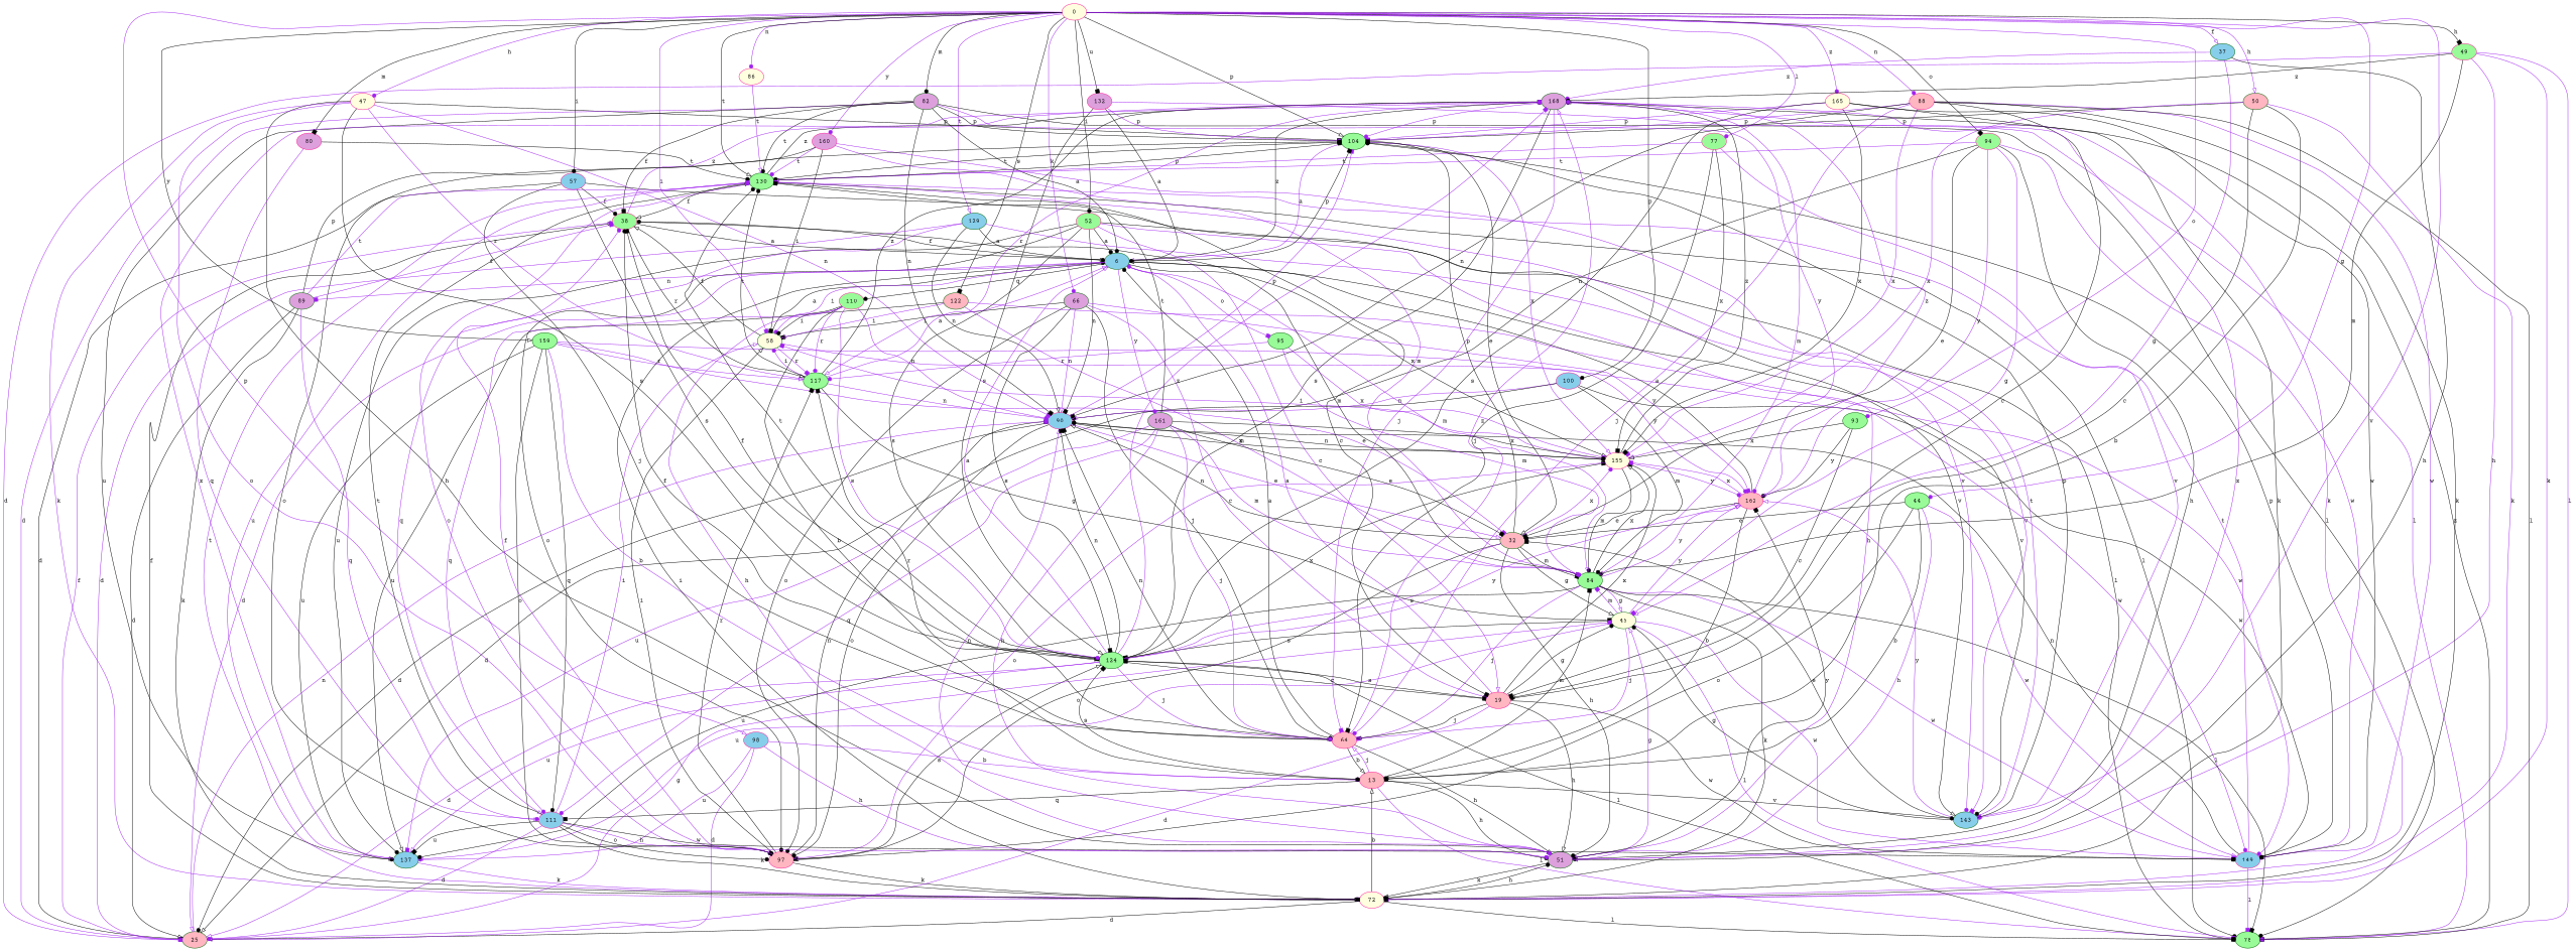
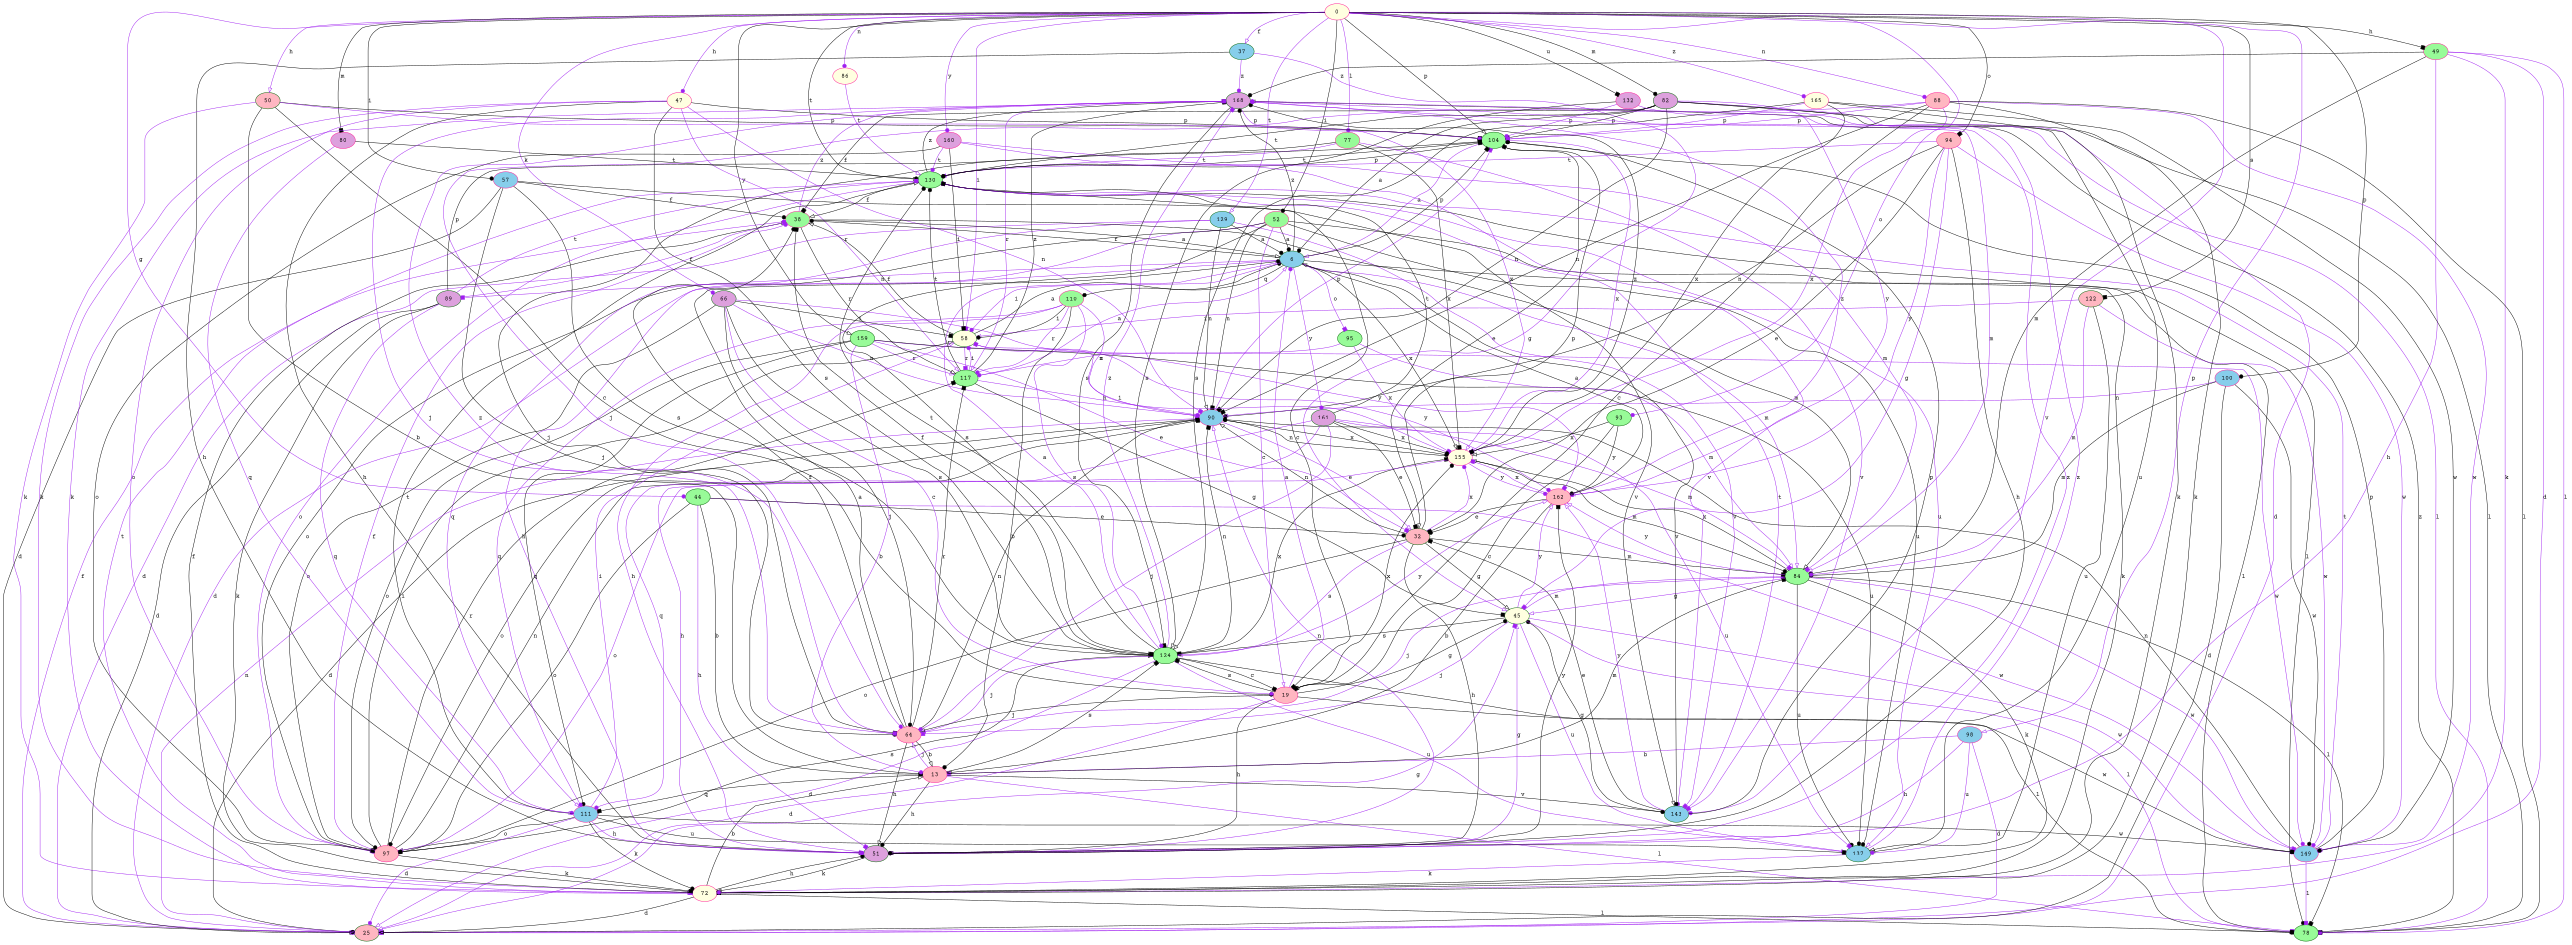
  strict digraph {
    fontname="Courier Prime"
    node [color=deeppink fillcolor=palegreen fontname="Courier Prime" style=filled]
    edge [arrowhead=dot color=black fontname="Courier Prime"]
    0 [fillcolor=lightyellow]
    37 [color=darkgreen fillcolor=skyblue]
    44 [color=darkgreen]
    47 [fillcolor=lightyellow]
    49
    50 [color=darkgreen fillcolor=lightpink]
    52
    57 [fillcolor=skyblue]
    58 [color=darkgreen fillcolor=lightyellow]
    66 [color=darkgreen fillcolor=plum]
    77
    80 [fillcolor=plum]
    82 [color=darkgreen fillcolor=plum]
    86 [fillcolor=lightyellow]
    88 [fillcolor=lightpink]
    93 [color=darkgreen]
-   94
+   94 [fillcolor=lightpink]
    98 [fillcolor=skyblue]
    100 [fillcolor=skyblue]
    104 [color=darkgreen]
    122 [color=darkgreen fillcolor=lightpink]
    129 [color=darkgreen fillcolor=skyblue]
    130 [color=darkgreen]
    132 [fillcolor=plum]
    143 [color=darkgreen fillcolor=skyblue]
    159 [color=darkgreen]
    160 [fillcolor=plum]
    165 [fillcolor=lightyellow]
    168 [color=darkgreen fillcolor=plum]
    51 [color=darkgreen fillcolor=plum]
    45 [color=darkgreen fillcolor=lightyellow]
    13 [fillcolor=lightpink]
    149 [fillcolor=skyblue]
    32 [color=darkgreen fillcolor=lightpink]
    97 [fillcolor=lightpink]
    72 [fillcolor=lightyellow]
    124 [color=darkgreen]
    90 [fillcolor=skyblue]
    117 [color=darkgreen]
    25 [color=darkgreen fillcolor=lightpink]
    84 [color=darkgreen]
    78 [color=darkgreen]
    155 [fillcolor=lightyellow]
    19 [fillcolor=lightpink]
    6 [color=darkgreen fillcolor=skyblue]
    137 [color=darkgreen fillcolor=skyblue]
    38
    64 [fillcolor=lightpink]
    162 [fillcolor=lightpink]
    111 [fillcolor=skyblue]
    89 [color=darkgreen fillcolor=plum]
    95 [color=darkgreen]
    110
    161 [color=darkgreen fillcolor=plum]
    0 -> 37 [arrowhead=onormal color=purple label=f]
    0 -> 44 [color=purple label=g]
    0 -> 47 [color=purple label=h]
    0 -> 49 [arrowhead=box label=h]
    0 -> 50 [arrowhead=onormal color=purple label=h]
    0 -> 52 [label=i]
    0 -> 57 [label=i]
    0 -> 58 [arrowhead=box color=purple label=i]
    0 -> 66 [color=purple label=k]
    0 -> 77 [color=purple label=l]
    0 -> 80 [arrowhead=box label=m]
    0 -> 82 [label=m]
    0 -> 86 [color=purple label=n]
    0 -> 88 [color=purple label=n]
    0 -> 93 [color=purple label=o]
    0 -> 94 [arrowhead=box label=o]
    0 -> 98 [arrowhead=onormal color=purple label=p]
    0 -> 100 [label=p]
    0 -> 104 [arrowhead=onormal label=p]
    0 -> 122 [arrowhead=box label=s]
    0 -> 129 [arrowhead=onormal color=purple label=t]
    0 -> 130 [arrowhead=onormal label=t]
    0 -> 132 [arrowhead=box label=u]
    0 -> 143 [color=purple label=v]
    0 -> 159 [arrowhead=onormal label=y]
    0 -> 160 [color=purple label=y]
    0 -> 165 [color=purple label=z]
    37 -> 168 [color=purple label=z]
    37 -> 51 [arrowhead=onormal label=h]
    37 -> 45 [arrowhead=onormal color=purple label=g]
    44 -> 51 [arrowhead=box color=purple label=h]
    44 -> 13 [arrowhead=box label=b]
    44 -> 149 [arrowhead=onormal color=purple label=w]
    44 -> 32 [label=e]
    44 -> 97 [arrowhead=box label=o]
    47 -> 104 [arrowhead=box label=p]
    47 -> 51 [arrowhead=onormal label=h]
    47 -> 97 [arrowhead=onormal color=purple label=o]
    47 -> 72 [arrowhead=box color=purple label=k]
    47 -> 124 [arrowhead=onormal label=s]
    47 -> 90 [arrowhead=box color=purple label=n]
    47 -> 117 [arrowhead=onormal color=purple label=r]
    49 -> 168 [label=z]
    49 -> 51 [arrowhead=onormal color=purple label=h]
    49 -> 72 [arrowhead=box color=purple label=k]
    49 -> 25 [arrowhead=box color=purple label=d]
    49 -> 84 [label=m]
    49 -> 78 [arrowhead=box color=purple label=l]
    50 -> 104 [arrowhead=box label=p]
    50 -> 13 [label=b]
    50 -> 72 [arrowhead=box color=purple label=k]
    50 -> 155 [arrowhead=onormal color=purple label=x]
    50 -> 19 [label=c]
    52 -> 51 [arrowhead=onormal color=purple label=h]
    52 -> 97 [label=o]
    52 -> 124 [arrowhead=onormal label=s]
    52 -> 90 [arrowhead=box label=n]
    52 -> 78 [arrowhead=box label=l]
    52 -> 19 [arrowhead=onormal color=purple label=c]
    52 -> 6 [label=a]
    52 -> 137 [label=u]
    57 -> 143 [arrowhead=onormal label=v]
    57 -> 124 [arrowhead=box label=s]
    57 -> 25 [label=d]
    57 -> 38 [label=f]
    57 -> 64 [label=j]
    58 -> 117 [arrowhead=box color=purple label=r]
    58 -> 6 [label=a]
    58 -> 38 [arrowhead=onormal label=f]
    58 -> 162 [color=purple label=y]
    66 -> 58 [arrowhead=box label=i]
    66 -> 97 [label=o]
    66 -> 124 [arrowhead=box label=s]
    66 -> 90 [arrowhead=onormal color=purple label=n]
    66 -> 19 [color=purple label=c]
    66 -> 64 [label=j]
    66 -> 162 [arrowhead=box color=purple label=y]
    77 -> 130 [arrowhead=onormal color=purple label=t]
    77 -> 143 [arrowhead=box color=purple label=v]
    77 -> 155 [arrowhead=box label=x]
    77 -> 64 [arrowhead=box label=j]
    80 -> 130 [label=t]
    80 -> 111 [color=purple label=q]
    82 -> 104 [arrowhead=box label=p]
    82 -> 130 [label=t]
    82 -> 90 [arrowhead=box label=n]
    82 -> 25 [arrowhead=box color=purple label=d]
    82 -> 78 [label=l]
    82 -> 6 [label=a]
    82 -> 137 [arrowhead=onormal label=u]
    82 -> 38 [arrowhead=box label=f]
    82 -> 162 [color=purple label=y]
    86 -> 130 [arrowhead=onormal color=purple label=t]
    88 -> 104 [arrowhead=box color=purple label=p]
    88 -> 149 [arrowhead=onormal color=purple label=w]
    88 -> 72 [arrowhead=box label=k]
    88 -> 90 [arrowhead=box label=n]
    88 -> 78 [arrowhead=box label=l]
    88 -> 155 [arrowhead=box color=purple label=x]
    88 -> 19 [arrowhead=onormal label=c]
    88 -> 64 [color=purple label=j]
    93 -> 155 [arrowhead=onormal label=x]
    93 -> 19 [arrowhead=box label=c]
    93 -> 162 [label=y]
    94 -> 130 [arrowhead=onormal color=purple label=t]
    94 -> 51 [label=h]
    94 -> 45 [arrowhead=box color=purple label=g]
    94 -> 149 [arrowhead=box color=purple label=w]
    94 -> 32 [arrowhead=box label=e]
    94 -> 90 [label=n]
    94 -> 162 [arrowhead=onormal color=purple label=y]
    98 -> 51 [color=purple label=h]
    98 -> 13 [arrowhead=box color=purple label=b]
    98 -> 25 [arrowhead=onormal color=purple label=d]
    98 -> 137 [color=purple label=u]
    100 -> 149 [label=w]
    100 -> 90 [arrowhead=onormal color=purple label=n]
    100 -> 25 [arrowhead=onormal label=d]
    100 -> 84 [label=m]
    104 -> 130 [label=t]
    104 -> 32 [arrowhead=onormal label=e]
    104 -> 155 [arrowhead=onormal color=purple label=x]
    104 -> 6 [arrowhead=onormal color=purple label=a]
    122 -> 58 [arrowhead=onormal color=purple label=i]
    122 -> 149 [color=purple label=w]
    122 -> 84 [color=purple label=m]
    122 -> 137 [arrowhead=onormal label=u]
    129 -> 143 [arrowhead=box color=purple label=v]
    129 -> 90 [arrowhead=onormal label=n]
    129 -> 25 [arrowhead=box color=purple label=d]
    129 -> 6 [label=a]
    129 -> 111 [arrowhead=onormal color=purple label=q]
    130 -> 104 [arrowhead=box label=p]
    130 -> 168 [arrowhead=box label=z]
    130 -> 97 [arrowhead=box color=purple label=o]
    130 -> 78 [label=l]
    130 -> 19 [arrowhead=box label=c]
    130 -> 137 [arrowhead=onormal color=purple label=u]
    130 -> 38 [arrowhead=onormal label=f]
    132 -> 104 [color=purple label=p]
    132 -> 124 [arrowhead=onormal label=s]
    132 -> 78 [color=purple label=l]
-   132 -> 6 [label=a]
    143 -> 104 [label=p]
    143 -> 130 [arrowhead=box color=purple label=t]
    143 -> 45 [label=g]
    143 -> 32 [arrowhead=box label=e]
    143 -> 162 [arrowhead=onormal color=purple label=y]
    159 -> 13 [color=purple label=b]
    159 -> 149 [color=purple label=w]
    159 -> 32 [arrowhead=box color=purple label=e]
    159 -> 97 [label=o]
    159 -> 117 [arrowhead=onormal color=purple label=r]
    159 -> 137 [label=u]
    159 -> 111 [label=q]
    160 -> 58 [arrowhead=box label=i]
    160 -> 130 [color=purple label=t]
    160 -> 143 [color=purple label=v]
    160 -> 97 [arrowhead=box label=o]
    160 -> 84 [arrowhead=box color=purple label=m]
    165 -> 104 [arrowhead=box color=purple label=p]
    165 -> 149 [label=w]
    165 -> 72 [arrowhead=box label=k]
    165 -> 124 [arrowhead=onormal label=s]
    165 -> 155 [arrowhead=box label=x]
    168 -> 104 [color=purple label=p]
    168 -> 72 [arrowhead=onormal color=purple label=k]
    168 -> 124 [arrowhead=box label=s]
    168 -> 117 [arrowhead=onormal color=purple label=r]
    168 -> 84 [arrowhead=onormal color=purple label=m]
    168 -> 64 [arrowhead=box color=purple label=j]
    51 -> 168 [color=purple label=z]
    51 -> 45 [arrowhead=onormal color=purple label=g]
    51 -> 72 [arrowhead=onormal label=k]
    51 -> 90 [arrowhead=onormal color=purple label=n]
    51 -> 162 [arrowhead=box label=y]
    45 -> 149 [color=purple label=w]
    45 -> 124 [arrowhead=box label=s]
    45 -> 84 [arrowhead=box color=purple label=m]
    45 -> 78 [arrowhead=box color=purple label=l]
    45 -> 137 [arrowhead=onormal color=purple label=u]
    45 -> 64 [arrowhead=box color=purple label=j]
    45 -> 162 [arrowhead=onormal color=purple label=y]
    13 -> 143 [label=v]
    13 -> 51 [label=h]
    13 -> 124 [arrowhead=box label=s]
    13 -> 84 [arrowhead=box label=m]
    13 -> 78 [arrowhead=box color=purple label=l]
    13 -> 64 [arrowhead=onormal color=purple label=j]
    13 -> 111 [arrowhead=box label=q]
    149 -> 104 [label=p]
    149 -> 130 [color=purple label=t]
    149 -> 90 [label=n]
    149 -> 78 [arrowhead=box color=purple label=l]
    32 -> 104 [arrowhead=box label=p]
    32 -> 51 [label=h]
    32 -> 45 [arrowhead=onormal label=g]
    32 -> 97 [arrowhead=onormal label=o]
    32 -> 124 [arrowhead=onormal color=purple label=s]
    32 -> 90 [arrowhead=onormal label=n]
    32 -> 84 [arrowhead=box label=m]
    32 -> 155 [color=purple label=x]
    97 -> 58 [arrowhead=onormal label=i]
    97 -> 72 [arrowhead=box label=k]
    97 -> 124 [arrowhead=onormal label=s]
    97 -> 90 [arrowhead=box label=n]
    97 -> 117 [arrowhead=box label=r]
    97 -> 38 [color=purple label=f]
    72 -> 130 [arrowhead=box color=purple label=t]
    72 -> 51 [label=h]
    72 -> 13 [arrowhead=onormal label=b]
    72 -> 25 [arrowhead=onormal label=d]
    72 -> 78 [arrowhead=box label=l]
    72 -> 38 [arrowhead=onormal label=f]
    124 -> 130 [label=t]
    124 -> 168 [arrowhead=box color=purple label=z]
    124 -> 90 [arrowhead=box label=n]
    124 -> 25 [arrowhead=onormal color=purple label=d]
    124 -> 78 [label=l]
    124 -> 155 [arrowhead=box label=x]
    124 -> 19 [arrowhead=box label=c]
    124 -> 6 [arrowhead=onormal color=purple label=a]
    124 -> 137 [arrowhead=onormal color=purple label=u]
    124 -> 38 [arrowhead=box label=f]
    124 -> 64 [arrowhead=onormal color=purple label=j]
    124 -> 162 [arrowhead=onormal color=purple label=y]
    90 -> 104 [arrowhead=box color=purple label=p]
    90 -> 32 [arrowhead=onormal color=purple label=e]
    90 -> 97 [label=o]
    90 -> 25 [label=d]
    90 -> 155 [label=x]
    117 -> 58 [color=purple label=i]
    117 -> 130 [label=t]
    117 -> 168 [arrowhead=box label=z]
    117 -> 45 [arrowhead=box label=g]
    117 -> 90 [color=purple label=n]
    117 -> 6 [arrowhead=onormal color=purple label=a]
    25 -> 45 [arrowhead=box color=purple label=g]
    25 -> 90 [arrowhead=box color=purple label=n]
    25 -> 38 [color=purple label=f]
    84 -> 45 [arrowhead=onormal color=purple label=g]
    84 -> 149 [arrowhead=box color=purple label=w]
    84 -> 72 [arrowhead=box label=k]
    84 -> 78 [arrowhead=box label=l]
    84 -> 155 [arrowhead=onormal label=x]
    84 -> 137 [label=u]
    84 -> 64 [arrowhead=onormal color=purple label=j]
    84 -> 162 [arrowhead=onormal color=purple label=y]
    78 -> 168 [arrowhead=onormal label=z]
    155 -> 58 [arrowhead=box color=purple label=i]
    155 -> 168 [label=z]
    155 -> 97 [arrowhead=onormal color=purple label=o]
    155 -> 90 [label=n]
    155 -> 84 [label=m]
    155 -> 162 [color=purple label=y]
    19 -> 51 [arrowhead=onormal label=h]
    19 -> 45 [label=g]
    19 -> 149 [label=w]
    19 -> 124 [arrowhead=box label=s]
    19 -> 25 [arrowhead=onormal color=purple label=d]
    19 -> 155 [label=x]
    19 -> 6 [color=purple label=a]
    19 -> 64 [arrowhead=onormal label=j]
    6 -> 58 [color=purple label=i]
    6 -> 104 [arrowhead=box label=p]
    6 -> 143 [label=v]
    6 -> 168 [label=z]
-   6 -> 72 [arrowhead=box label=i]
+   6 -> 72 [arrowhead=box label=k]
    6 -> 25 [arrowhead=onormal color=purple label=d]
    6 -> 84 [arrowhead=onormal color=purple label=m]
    6 -> 155 [arrowhead=onormal label=x]
    6 -> 38 [label=f]
    6 -> 89 [arrowhead=box color=purple label=n]
    6 -> 95 [arrowhead=box color=purple label=o]
    6 -> 110 [label=q]
    6 -> 161 [color=purple label=y]
    137 -> 168 [color=purple label=z]
    137 -> 72 [color=purple label=k]
    38 -> 168 [arrowhead=box color=purple label=z]
    38 -> 117 [arrowhead=onormal label=r]
    38 -> 84 [arrowhead=onormal label=m]
    38 -> 6 [arrowhead=onormal label=a]
    64 -> 168 [arrowhead=onormal color=purple label=z]
    64 -> 51 [arrowhead=onormal label=h]
    64 -> 13 [arrowhead=onormal label=b]
    64 -> 90 [arrowhead=box label=n]
    64 -> 117 [arrowhead=box label=r]
    64 -> 6 [label=a]
    64 -> 38 [label=f]
    162 -> 168 [color=purple label=z]
    162 -> 13 [arrowhead=onormal label=b]
    162 -> 32 [label=e]
    162 -> 155 [arrowhead=box color=purple label=x]
    162 -> 6 [arrowhead=onormal label=a]
    111 -> 58 [arrowhead=onormal color=purple label=i]
    111 -> 130 [arrowhead=onormal label=t]
    111 -> 51 [color=purple label=h]
    111 -> 149 [arrowhead=box label=w]
    111 -> 97 [label=o]
    111 -> 72 [label=k]
    111 -> 25 [color=purple label=d]
    111 -> 137 [arrowhead=box label=u]
    89 -> 104 [arrowhead=box label=p]
    89 -> 130 [arrowhead=box color=purple label=t]
    89 -> 72 [arrowhead=onormal label=k]
    89 -> 25 [arrowhead=onormal label=d]
    89 -> 38 [arrowhead=box color=purple label=f]
    89 -> 111 [arrowhead=onormal color=purple label=q]
    95 -> 117 [color=purple label=r]
    95 -> 84 [arrowhead=onormal color=purple label=m]
    95 -> 155 [arrowhead=box color=purple label=x]
    110 -> 58 [label=i]
    110 -> 51 [arrowhead=onormal color=purple label=h]
    110 -> 13 [label=b]
    110 -> 124 [color=purple label=s]
    110 -> 90 [color=purple label=n]
    110 -> 117 [color=purple label=r]
    110 -> 111 [color=purple label=q]
    161 -> 130 [arrowhead=box label=t]
    161 -> 51 [color=purple label=h]
    161 -> 32 [arrowhead=box label=e]
    161 -> 84 [arrowhead=box color=purple label=m]
    161 -> 155 [label=x]
    161 -> 137 [arrowhead=box color=purple label=u]
    161 -> 64 [color=purple label=j]
    161 -> 111 [color=purple label=q]
  }
